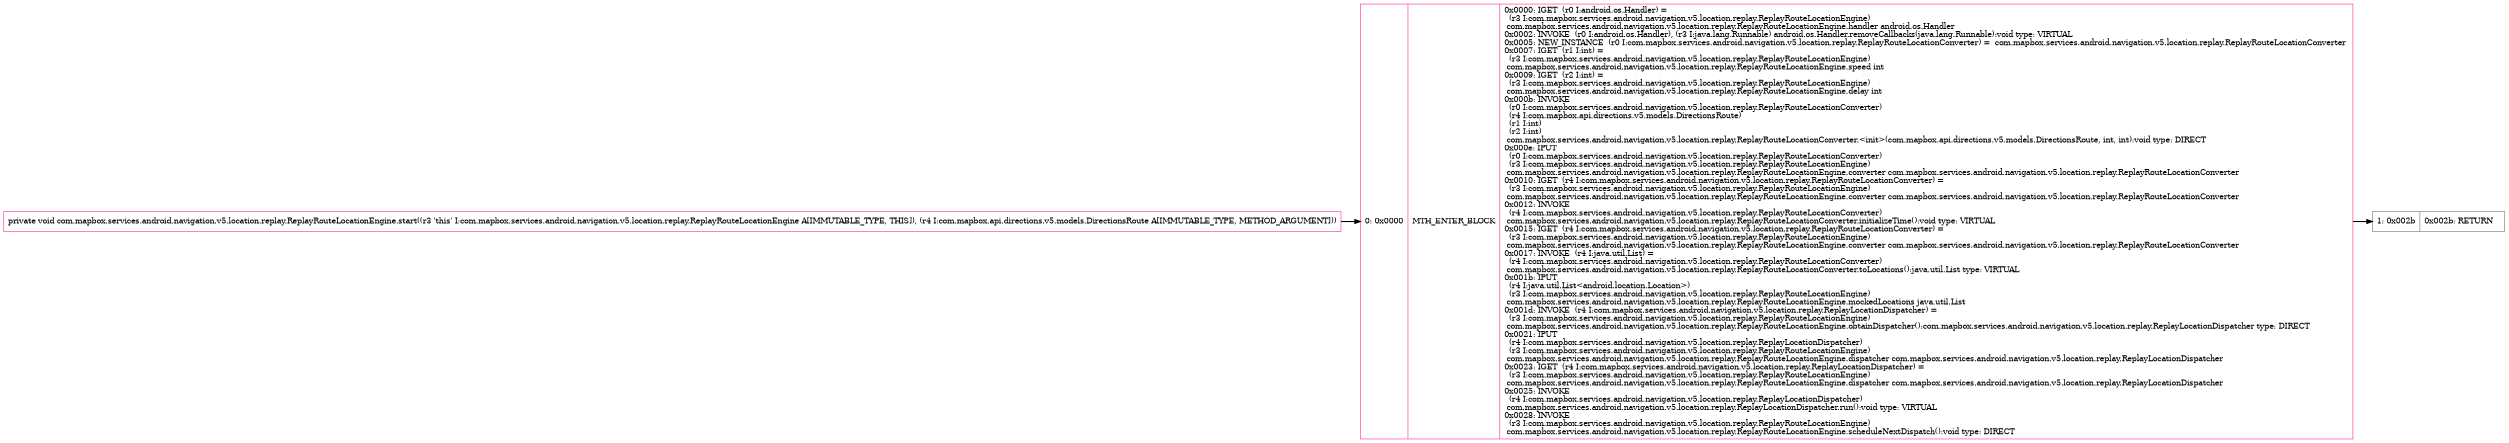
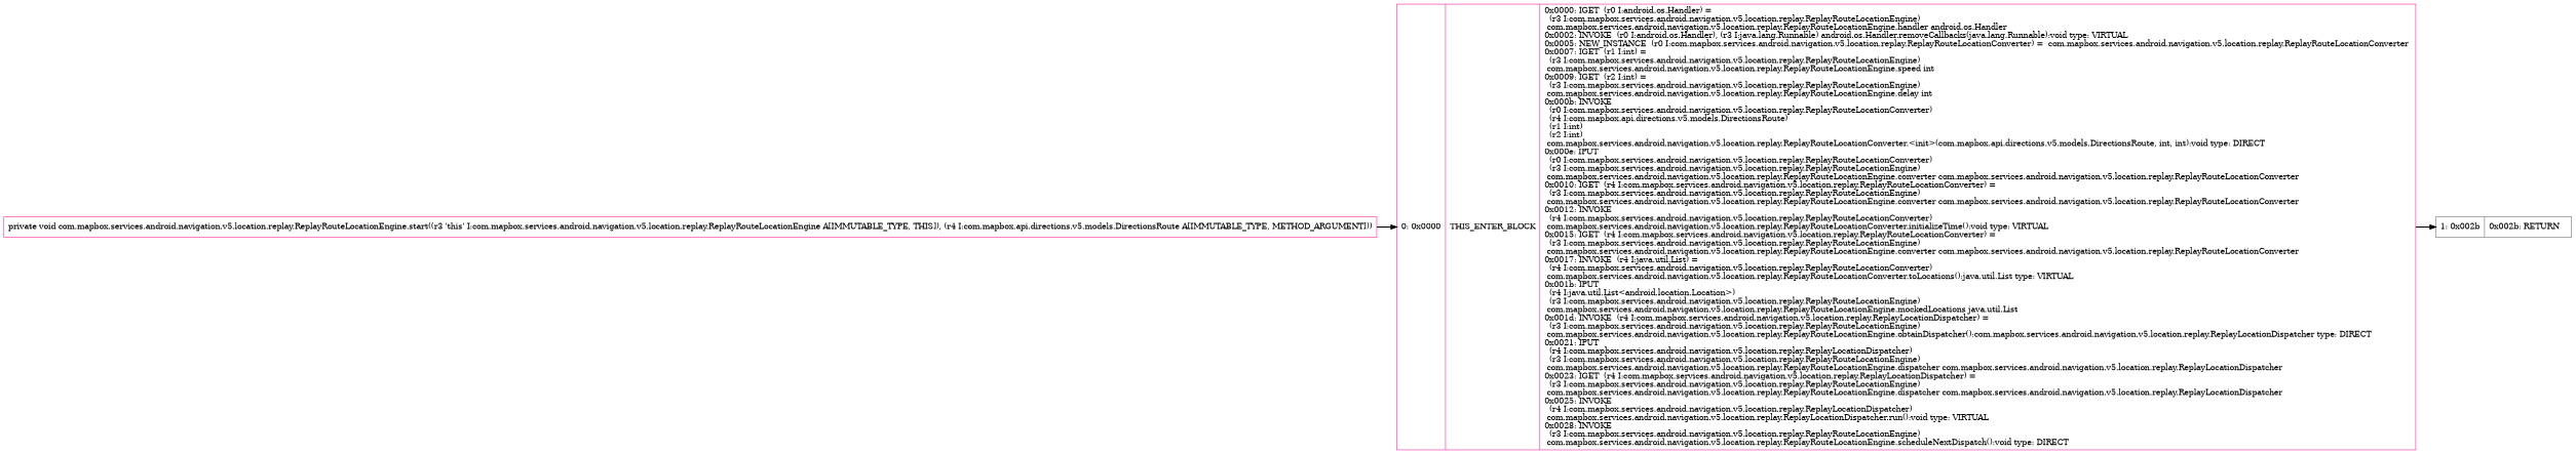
  digraph {
    rankdir=LR
    node [shape=record color=deeppink]
    edge [style=bold]
-   n1 [label="{0\:\ 0x0000|MTH_ENTER_BLOCK\l|0x0000: IGET  (r0 I:android.os.Handler) = \l  (r3 I:com.mapbox.services.android.navigation.v5.location.replay.ReplayRouteLocationEngine)\l com.mapbox.services.android.navigation.v5.location.replay.ReplayRouteLocationEngine.handler android.os.Handler \l0x0002: INVOKE  (r0 I:android.os.Handler), (r3 I:java.lang.Runnable) android.os.Handler.removeCallbacks(java.lang.Runnable):void type: VIRTUAL \l0x0005: NEW_INSTANCE  (r0 I:com.mapbox.services.android.navigation.v5.location.replay.ReplayRouteLocationConverter) =  com.mapbox.services.android.navigation.v5.location.replay.ReplayRouteLocationConverter \l0x0007: IGET  (r1 I:int) = \l  (r3 I:com.mapbox.services.android.navigation.v5.location.replay.ReplayRouteLocationEngine)\l com.mapbox.services.android.navigation.v5.location.replay.ReplayRouteLocationEngine.speed int \l0x0009: IGET  (r2 I:int) = \l  (r3 I:com.mapbox.services.android.navigation.v5.location.replay.ReplayRouteLocationEngine)\l com.mapbox.services.android.navigation.v5.location.replay.ReplayRouteLocationEngine.delay int \l0x000b: INVOKE  \l  (r0 I:com.mapbox.services.android.navigation.v5.location.replay.ReplayRouteLocationConverter)\l  (r4 I:com.mapbox.api.directions.v5.models.DirectionsRoute)\l  (r1 I:int)\l  (r2 I:int)\l com.mapbox.services.android.navigation.v5.location.replay.ReplayRouteLocationConverter.\<init\>(com.mapbox.api.directions.v5.models.DirectionsRoute, int, int):void type: DIRECT \l0x000e: IPUT  \l  (r0 I:com.mapbox.services.android.navigation.v5.location.replay.ReplayRouteLocationConverter)\l  (r3 I:com.mapbox.services.android.navigation.v5.location.replay.ReplayRouteLocationEngine)\l com.mapbox.services.android.navigation.v5.location.replay.ReplayRouteLocationEngine.converter com.mapbox.services.android.navigation.v5.location.replay.ReplayRouteLocationConverter \l0x0010: IGET  (r4 I:com.mapbox.services.android.navigation.v5.location.replay.ReplayRouteLocationConverter) = \l  (r3 I:com.mapbox.services.android.navigation.v5.location.replay.ReplayRouteLocationEngine)\l com.mapbox.services.android.navigation.v5.location.replay.ReplayRouteLocationEngine.converter com.mapbox.services.android.navigation.v5.location.replay.ReplayRouteLocationConverter \l0x0012: INVOKE  \l  (r4 I:com.mapbox.services.android.navigation.v5.location.replay.ReplayRouteLocationConverter)\l com.mapbox.services.android.navigation.v5.location.replay.ReplayRouteLocationConverter.initializeTime():void type: VIRTUAL \l0x0015: IGET  (r4 I:com.mapbox.services.android.navigation.v5.location.replay.ReplayRouteLocationConverter) = \l  (r3 I:com.mapbox.services.android.navigation.v5.location.replay.ReplayRouteLocationEngine)\l com.mapbox.services.android.navigation.v5.location.replay.ReplayRouteLocationEngine.converter com.mapbox.services.android.navigation.v5.location.replay.ReplayRouteLocationConverter \l0x0017: INVOKE  (r4 I:java.util.List) = \l  (r4 I:com.mapbox.services.android.navigation.v5.location.replay.ReplayRouteLocationConverter)\l com.mapbox.services.android.navigation.v5.location.replay.ReplayRouteLocationConverter.toLocations():java.util.List type: VIRTUAL \l0x001b: IPUT  \l  (r4 I:java.util.List\<android.location.Location\>)\l  (r3 I:com.mapbox.services.android.navigation.v5.location.replay.ReplayRouteLocationEngine)\l com.mapbox.services.android.navigation.v5.location.replay.ReplayRouteLocationEngine.mockedLocations java.util.List \l0x001d: INVOKE  (r4 I:com.mapbox.services.android.navigation.v5.location.replay.ReplayLocationDispatcher) = \l  (r3 I:com.mapbox.services.android.navigation.v5.location.replay.ReplayRouteLocationEngine)\l com.mapbox.services.android.navigation.v5.location.replay.ReplayRouteLocationEngine.obtainDispatcher():com.mapbox.services.android.navigation.v5.location.replay.ReplayLocationDispatcher type: DIRECT \l0x0021: IPUT  \l  (r4 I:com.mapbox.services.android.navigation.v5.location.replay.ReplayLocationDispatcher)\l  (r3 I:com.mapbox.services.android.navigation.v5.location.replay.ReplayRouteLocationEngine)\l com.mapbox.services.android.navigation.v5.location.replay.ReplayRouteLocationEngine.dispatcher com.mapbox.services.android.navigation.v5.location.replay.ReplayLocationDispatcher \l0x0023: IGET  (r4 I:com.mapbox.services.android.navigation.v5.location.replay.ReplayLocationDispatcher) = \l  (r3 I:com.mapbox.services.android.navigation.v5.location.replay.ReplayRouteLocationEngine)\l com.mapbox.services.android.navigation.v5.location.replay.ReplayRouteLocationEngine.dispatcher com.mapbox.services.android.navigation.v5.location.replay.ReplayLocationDispatcher \l0x0025: INVOKE  \l  (r4 I:com.mapbox.services.android.navigation.v5.location.replay.ReplayLocationDispatcher)\l com.mapbox.services.android.navigation.v5.location.replay.ReplayLocationDispatcher.run():void type: VIRTUAL \l0x0028: INVOKE  \l  (r3 I:com.mapbox.services.android.navigation.v5.location.replay.ReplayRouteLocationEngine)\l com.mapbox.services.android.navigation.v5.location.replay.ReplayRouteLocationEngine.scheduleNextDispatch():void type: DIRECT \l}"]
+   n1 [label="{0\:\ 0x0000|THIS_ENTER_BLOCK\l|0x0000: IGET  (r0 I:android.os.Handler) = \l  (r3 I:com.mapbox.services.android.navigation.v5.location.replay.ReplayRouteLocationEngine)\l com.mapbox.services.android.navigation.v5.location.replay.ReplayRouteLocationEngine.handler android.os.Handler \l0x0002: INVOKE  (r0 I:android.os.Handler), (r3 I:java.lang.Runnable) android.os.Handler.removeCallbacks(java.lang.Runnable):void type: VIRTUAL \l0x0005: NEW_INSTANCE  (r0 I:com.mapbox.services.android.navigation.v5.location.replay.ReplayRouteLocationConverter) =  com.mapbox.services.android.navigation.v5.location.replay.ReplayRouteLocationConverter \l0x0007: IGET  (r1 I:int) = \l  (r3 I:com.mapbox.services.android.navigation.v5.location.replay.ReplayRouteLocationEngine)\l com.mapbox.services.android.navigation.v5.location.replay.ReplayRouteLocationEngine.speed int \l0x0009: IGET  (r2 I:int) = \l  (r3 I:com.mapbox.services.android.navigation.v5.location.replay.ReplayRouteLocationEngine)\l com.mapbox.services.android.navigation.v5.location.replay.ReplayRouteLocationEngine.delay int \l0x000b: INVOKE  \l  (r0 I:com.mapbox.services.android.navigation.v5.location.replay.ReplayRouteLocationConverter)\l  (r4 I:com.mapbox.api.directions.v5.models.DirectionsRoute)\l  (r1 I:int)\l  (r2 I:int)\l com.mapbox.services.android.navigation.v5.location.replay.ReplayRouteLocationConverter.\<init\>(com.mapbox.api.directions.v5.models.DirectionsRoute, int, int):void type: DIRECT \l0x000e: IPUT  \l  (r0 I:com.mapbox.services.android.navigation.v5.location.replay.ReplayRouteLocationConverter)\l  (r3 I:com.mapbox.services.android.navigation.v5.location.replay.ReplayRouteLocationEngine)\l com.mapbox.services.android.navigation.v5.location.replay.ReplayRouteLocationEngine.converter com.mapbox.services.android.navigation.v5.location.replay.ReplayRouteLocationConverter \l0x0010: IGET  (r4 I:com.mapbox.services.android.navigation.v5.location.replay.ReplayRouteLocationConverter) = \l  (r3 I:com.mapbox.services.android.navigation.v5.location.replay.ReplayRouteLocationEngine)\l com.mapbox.services.android.navigation.v5.location.replay.ReplayRouteLocationEngine.converter com.mapbox.services.android.navigation.v5.location.replay.ReplayRouteLocationConverter \l0x0012: INVOKE  \l  (r4 I:com.mapbox.services.android.navigation.v5.location.replay.ReplayRouteLocationConverter)\l com.mapbox.services.android.navigation.v5.location.replay.ReplayRouteLocationConverter.initializeTime():void type: VIRTUAL \l0x0015: IGET  (r4 I:com.mapbox.services.android.navigation.v5.location.replay.ReplayRouteLocationConverter) = \l  (r3 I:com.mapbox.services.android.navigation.v5.location.replay.ReplayRouteLocationEngine)\l com.mapbox.services.android.navigation.v5.location.replay.ReplayRouteLocationEngine.converter com.mapbox.services.android.navigation.v5.location.replay.ReplayRouteLocationConverter \l0x0017: INVOKE  (r4 I:java.util.List) = \l  (r4 I:com.mapbox.services.android.navigation.v5.location.replay.ReplayRouteLocationConverter)\l com.mapbox.services.android.navigation.v5.location.replay.ReplayRouteLocationConverter.toLocations():java.util.List type: VIRTUAL \l0x001b: IPUT  \l  (r4 I:java.util.List\<android.location.Location\>)\l  (r3 I:com.mapbox.services.android.navigation.v5.location.replay.ReplayRouteLocationEngine)\l com.mapbox.services.android.navigation.v5.location.replay.ReplayRouteLocationEngine.mockedLocations java.util.List \l0x001d: INVOKE  (r4 I:com.mapbox.services.android.navigation.v5.location.replay.ReplayLocationDispatcher) = \l  (r3 I:com.mapbox.services.android.navigation.v5.location.replay.ReplayRouteLocationEngine)\l com.mapbox.services.android.navigation.v5.location.replay.ReplayRouteLocationEngine.obtainDispatcher():com.mapbox.services.android.navigation.v5.location.replay.ReplayLocationDispatcher type: DIRECT \l0x0021: IPUT  \l  (r4 I:com.mapbox.services.android.navigation.v5.location.replay.ReplayLocationDispatcher)\l  (r3 I:com.mapbox.services.android.navigation.v5.location.replay.ReplayRouteLocationEngine)\l com.mapbox.services.android.navigation.v5.location.replay.ReplayRouteLocationEngine.dispatcher com.mapbox.services.android.navigation.v5.location.replay.ReplayLocationDispatcher \l0x0023: IGET  (r4 I:com.mapbox.services.android.navigation.v5.location.replay.ReplayLocationDispatcher) = \l  (r3 I:com.mapbox.services.android.navigation.v5.location.replay.ReplayRouteLocationEngine)\l com.mapbox.services.android.navigation.v5.location.replay.ReplayRouteLocationEngine.dispatcher com.mapbox.services.android.navigation.v5.location.replay.ReplayLocationDispatcher \l0x0025: INVOKE  \l  (r4 I:com.mapbox.services.android.navigation.v5.location.replay.ReplayLocationDispatcher)\l com.mapbox.services.android.navigation.v5.location.replay.ReplayLocationDispatcher.run():void type: VIRTUAL \l0x0028: INVOKE  \l  (r3 I:com.mapbox.services.android.navigation.v5.location.replay.ReplayRouteLocationEngine)\l com.mapbox.services.android.navigation.v5.location.replay.ReplayRouteLocationEngine.scheduleNextDispatch():void type: DIRECT \l}"]
    n2 [label="{1\:\ 0x002b|0x002b: RETURN   \l}" color=gray40]
    n3 [label="{private void com.mapbox.services.android.navigation.v5.location.replay.ReplayRouteLocationEngine.start((r3 'this' I:com.mapbox.services.android.navigation.v5.location.replay.ReplayRouteLocationEngine A[IMMUTABLE_TYPE, THIS]), (r4 I:com.mapbox.api.directions.v5.models.DirectionsRoute A[IMMUTABLE_TYPE, METHOD_ARGUMENT])) }"]
    n1 -> n2
    n3 -> n1
  }
